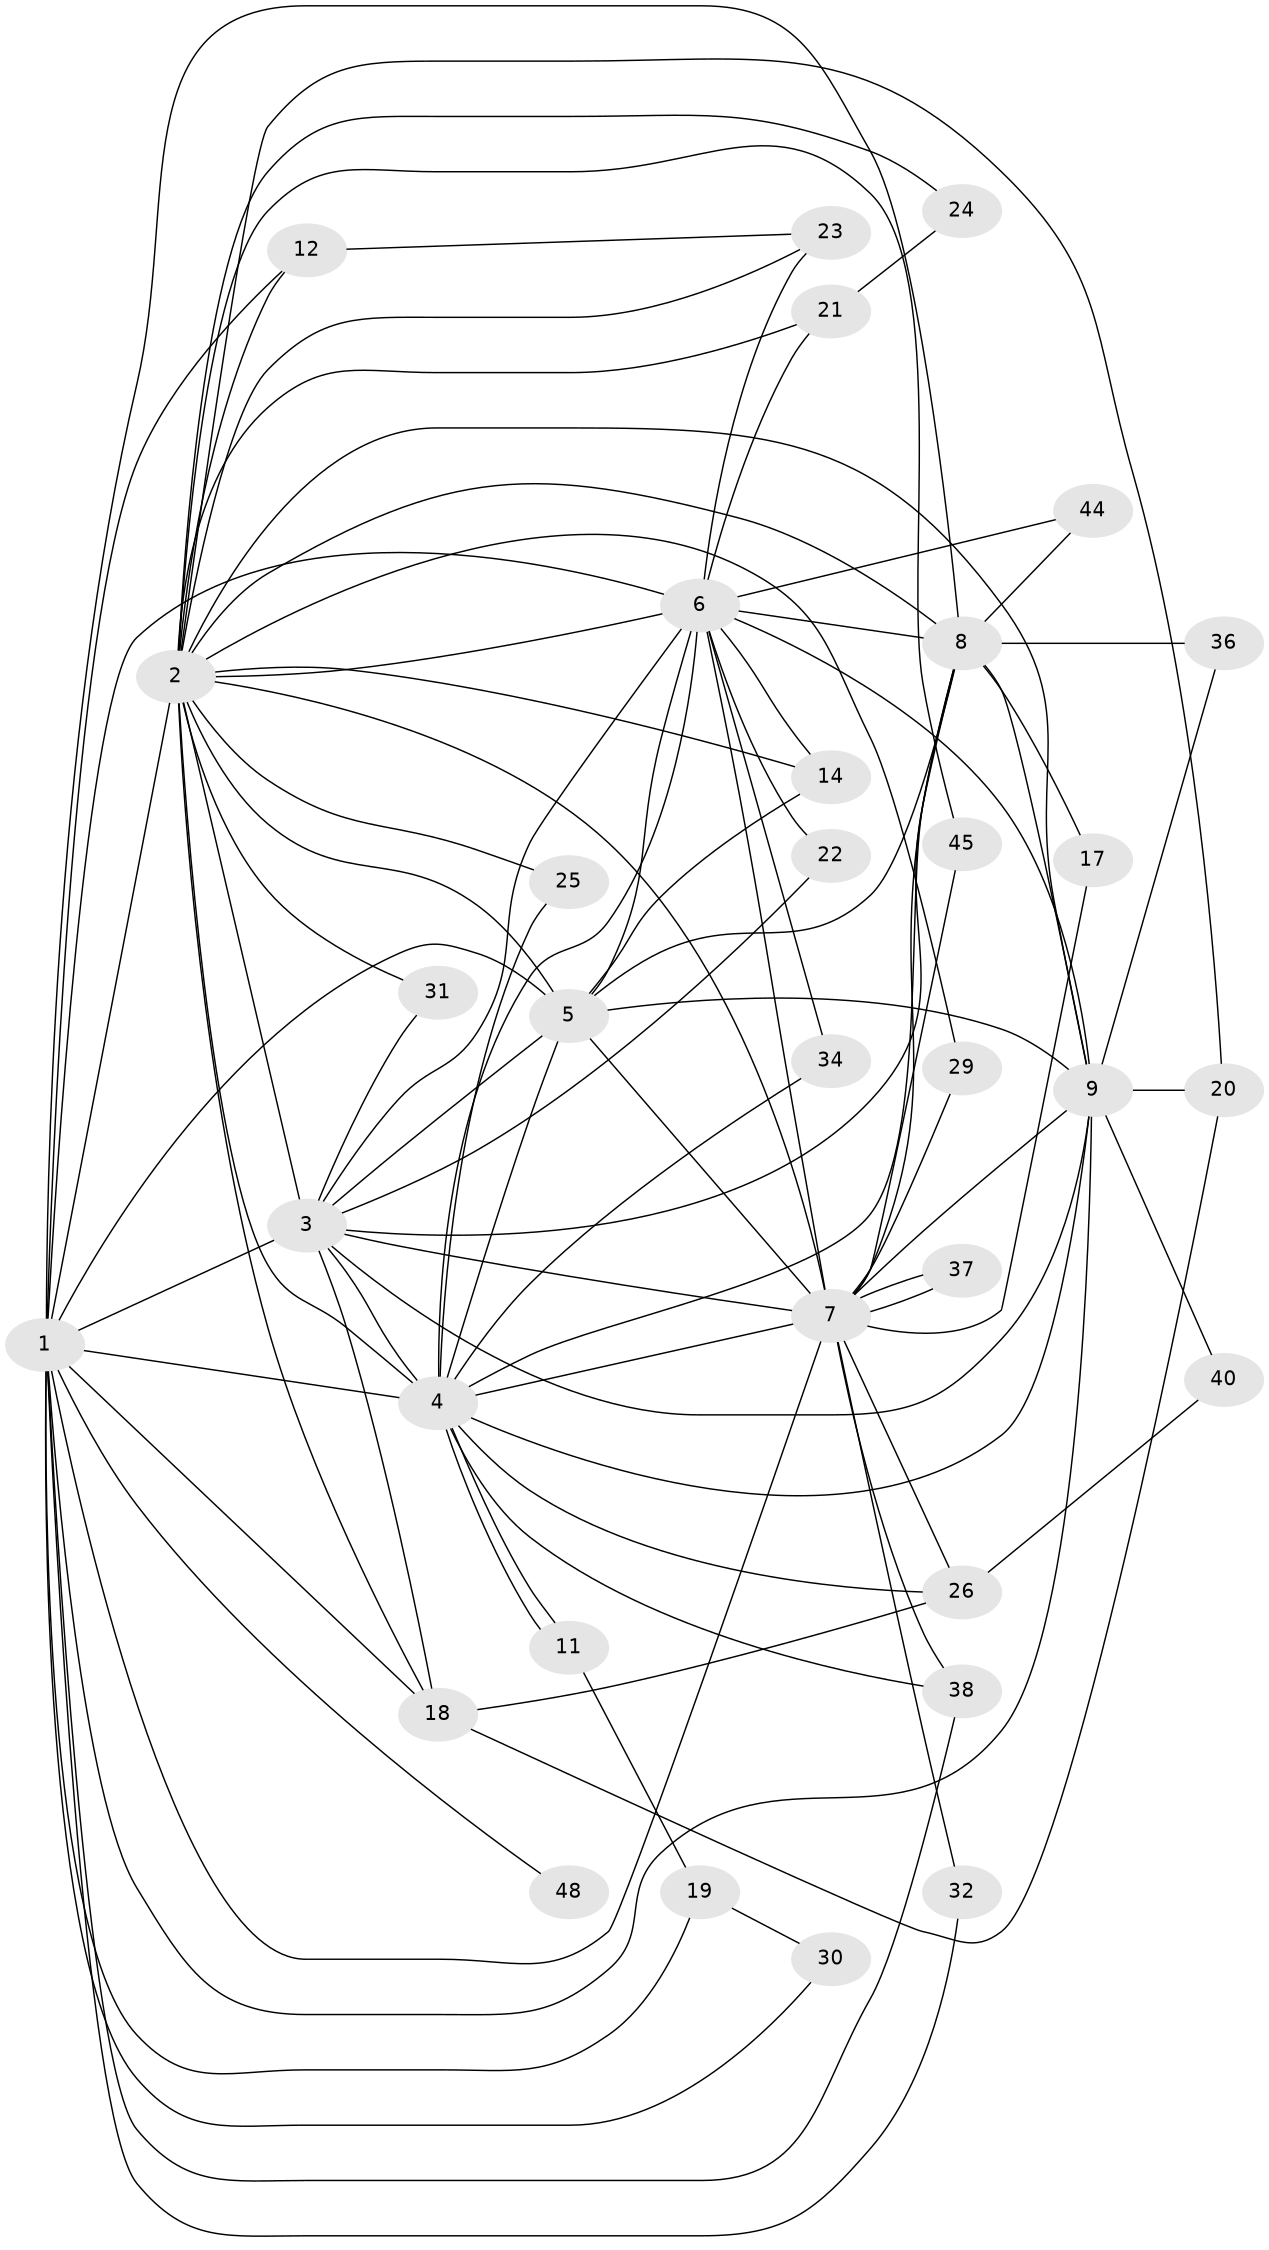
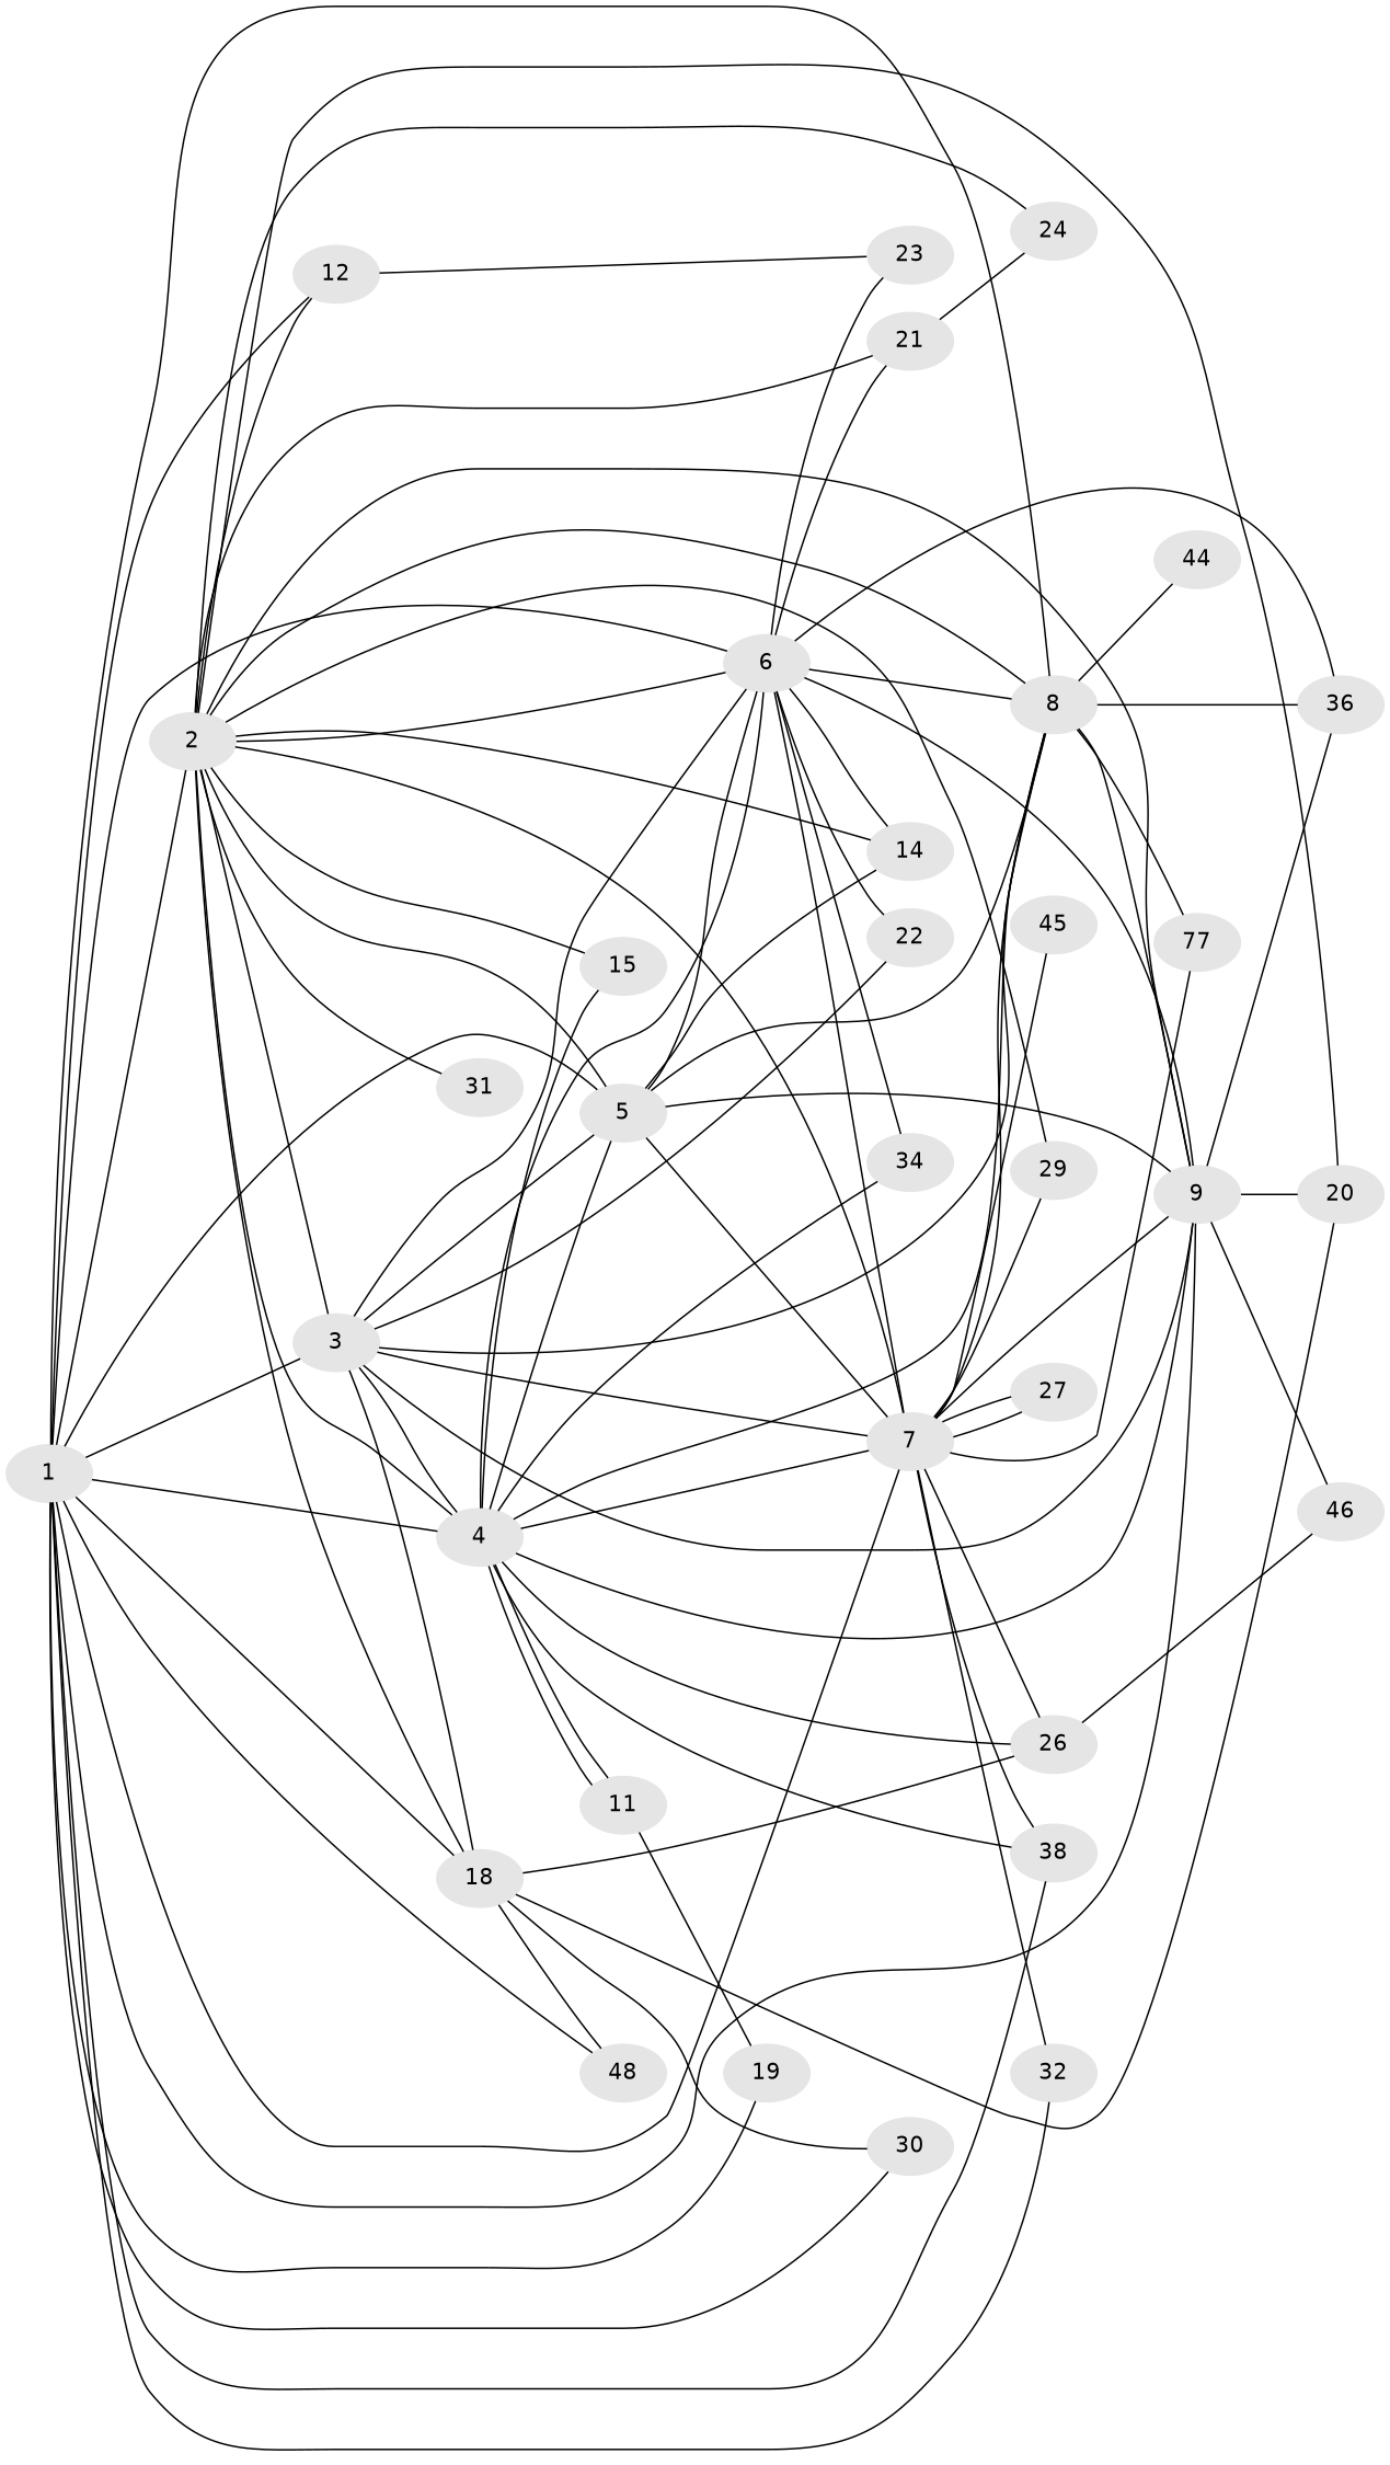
  graph {
    fontname="DejaVu Sans"
    rankdir=LR
    node [color=gray90 fontname="DejaVu Sans" style=filled]
    edge [fontname="DejaVu Sans"]
    1 [super="+10"]
    2 [super="+47"]
    3 [super="+41"]
    4 [super="+35"]
    5
    6 [super="+49"]
    7 [super="+25"]
    8 [super="+37"]
    9 [super="+13"]
    12
    18 [super="+50"]
    19
    30
    32
    38 [super="+43"]
    48
    14 [super="+40"]
-   15 [label=25]
+   15
    20 [super="+39"]
    21 [super="+42"]
    23 [super="+28"]
    24
    29
    31
    45
    22
    11
    26 [super="+33"]
    34
    44
-   17
-   27 [label=37]
+   17 [label=77]
+   27
    36
-   46 [label=40]
+   46
    1 -- 2 [weight=2]
    1 -- 3 [weight=2]
    1 -- 4 [weight=2]
    1 -- 5 [weight=2]
    1 -- 6 [weight=3]
    1 -- 7 [weight=2]
    1 -- 8 [weight=2]
    1 -- 9 [weight=2]
    1 -- 12
    1 -- 18
    1 -- 19
    1 -- 30
    1 -- 32
    1 -- 38
    1 -- 48
    2 -- 3
    2 -- 4
    2 -- 5
    2 -- 6
    2 -- 7 [weight=3]
    2 -- 8
    2 -- 9 [weight=2]
    2 -- 12
    2 -- 18
    2 -- 14
    2 -- 15
    2 -- 20
    2 -- 21 [weight=2]
-   2 -- 23
    2 -- 24
    2 -- 29
    2 -- 31
-   2 -- 45
    3 -- 4 [weight=3]
    3 -- 5
    3 -- 6
    3 -- 7
    3 -- 8 [weight=2]
    3 -- 9
    3 -- 18
-   3 -- 31
    3 -- 22
    4 -- 5
    4 -- 6
    4 -- 7
    4 -- 8
    4 -- 9
    4 -- 38
    4 -- 15
    4 -- 11
    4 -- 11
    4 -- 26
    4 -- 34
    5 -- 6
    5 -- 7
    5 -- 8
    5 -- 9
    5 -- 14
    6 -- 7
    6 -- 8
    6 -- 9
    6 -- 14
    6 -- 21
    6 -- 23
    6 -- 22
    6 -- 34
-   6 -- 44
+   6 -- 36
    7 -- 8
    7 -- 9
    7 -- 32
    7 -- 38
    7 -- 29
    7 -- 45
    7 -- 26
    7 -- 17
    7 -- 27
    7 -- 27
    8 -- 9
    8 -- 44
    8 -- 17
    8 -- 36
    9 -- 20
    9 -- 36
    9 -- 46
    12 -- 23
-   19 -- 30
+   18 -- 30
+   18 -- 48
    18 -- 20
    18 -- 26
    21 -- 24
    11 -- 19
    26 -- 46
  }
